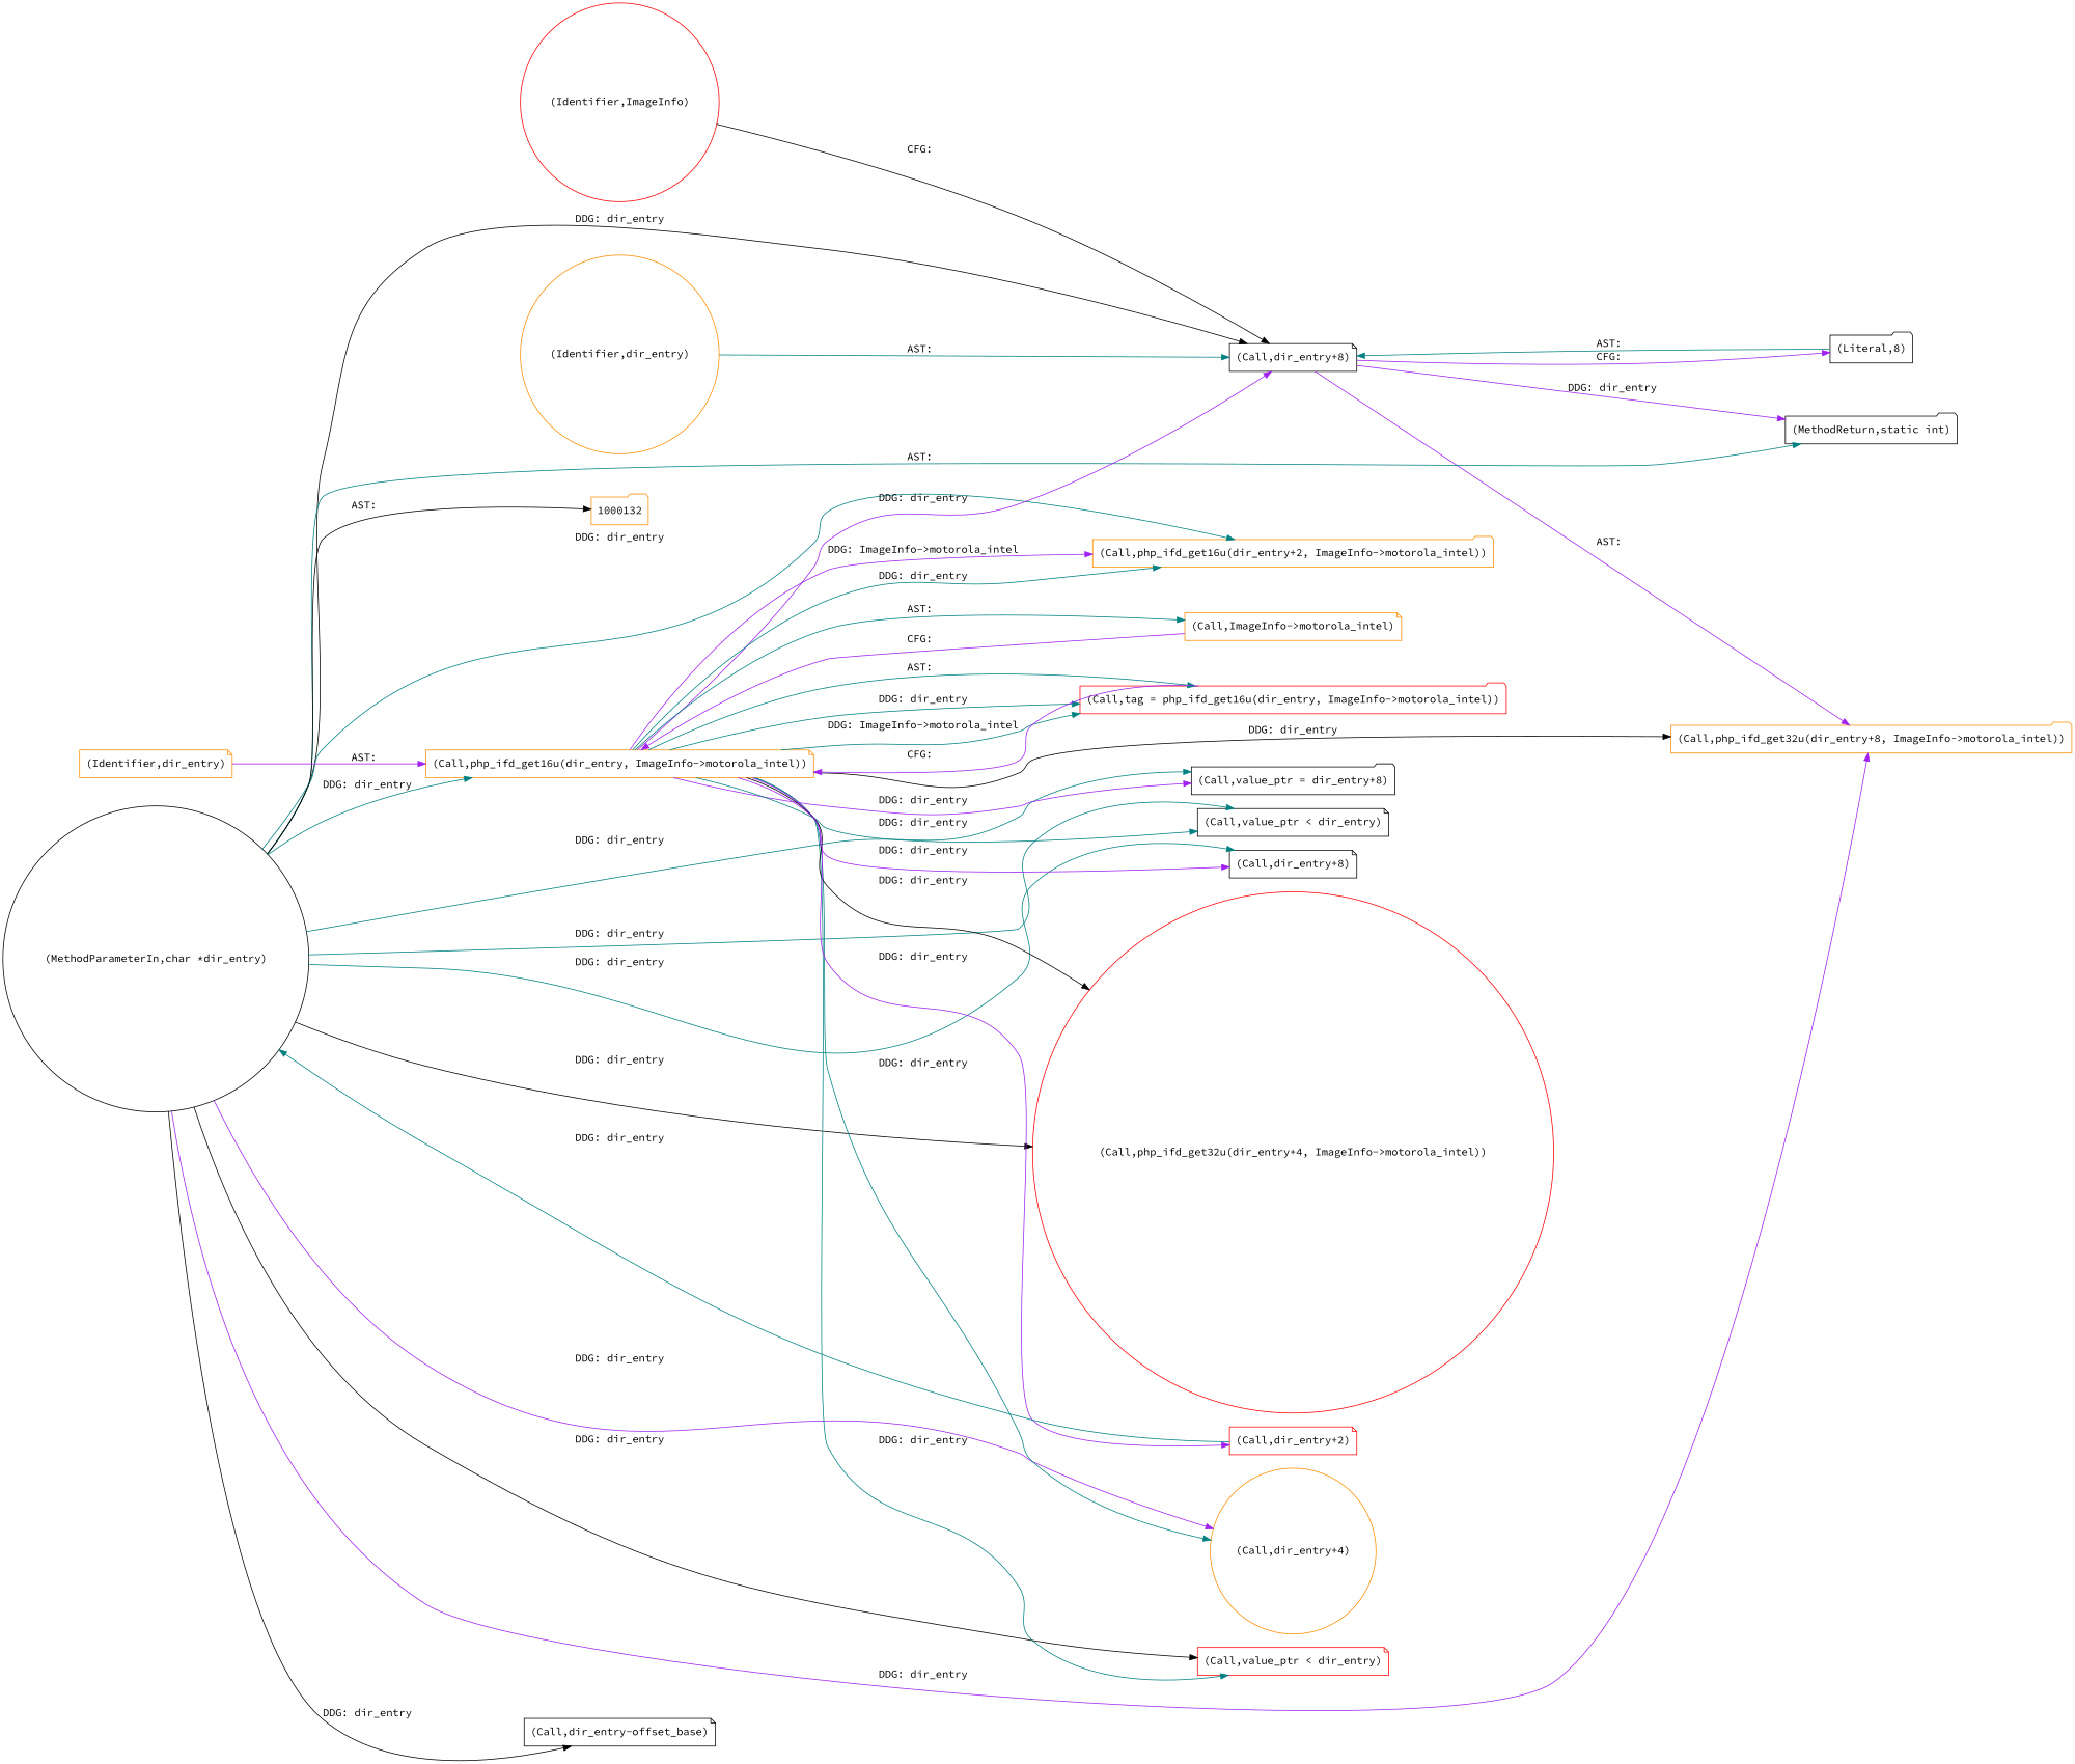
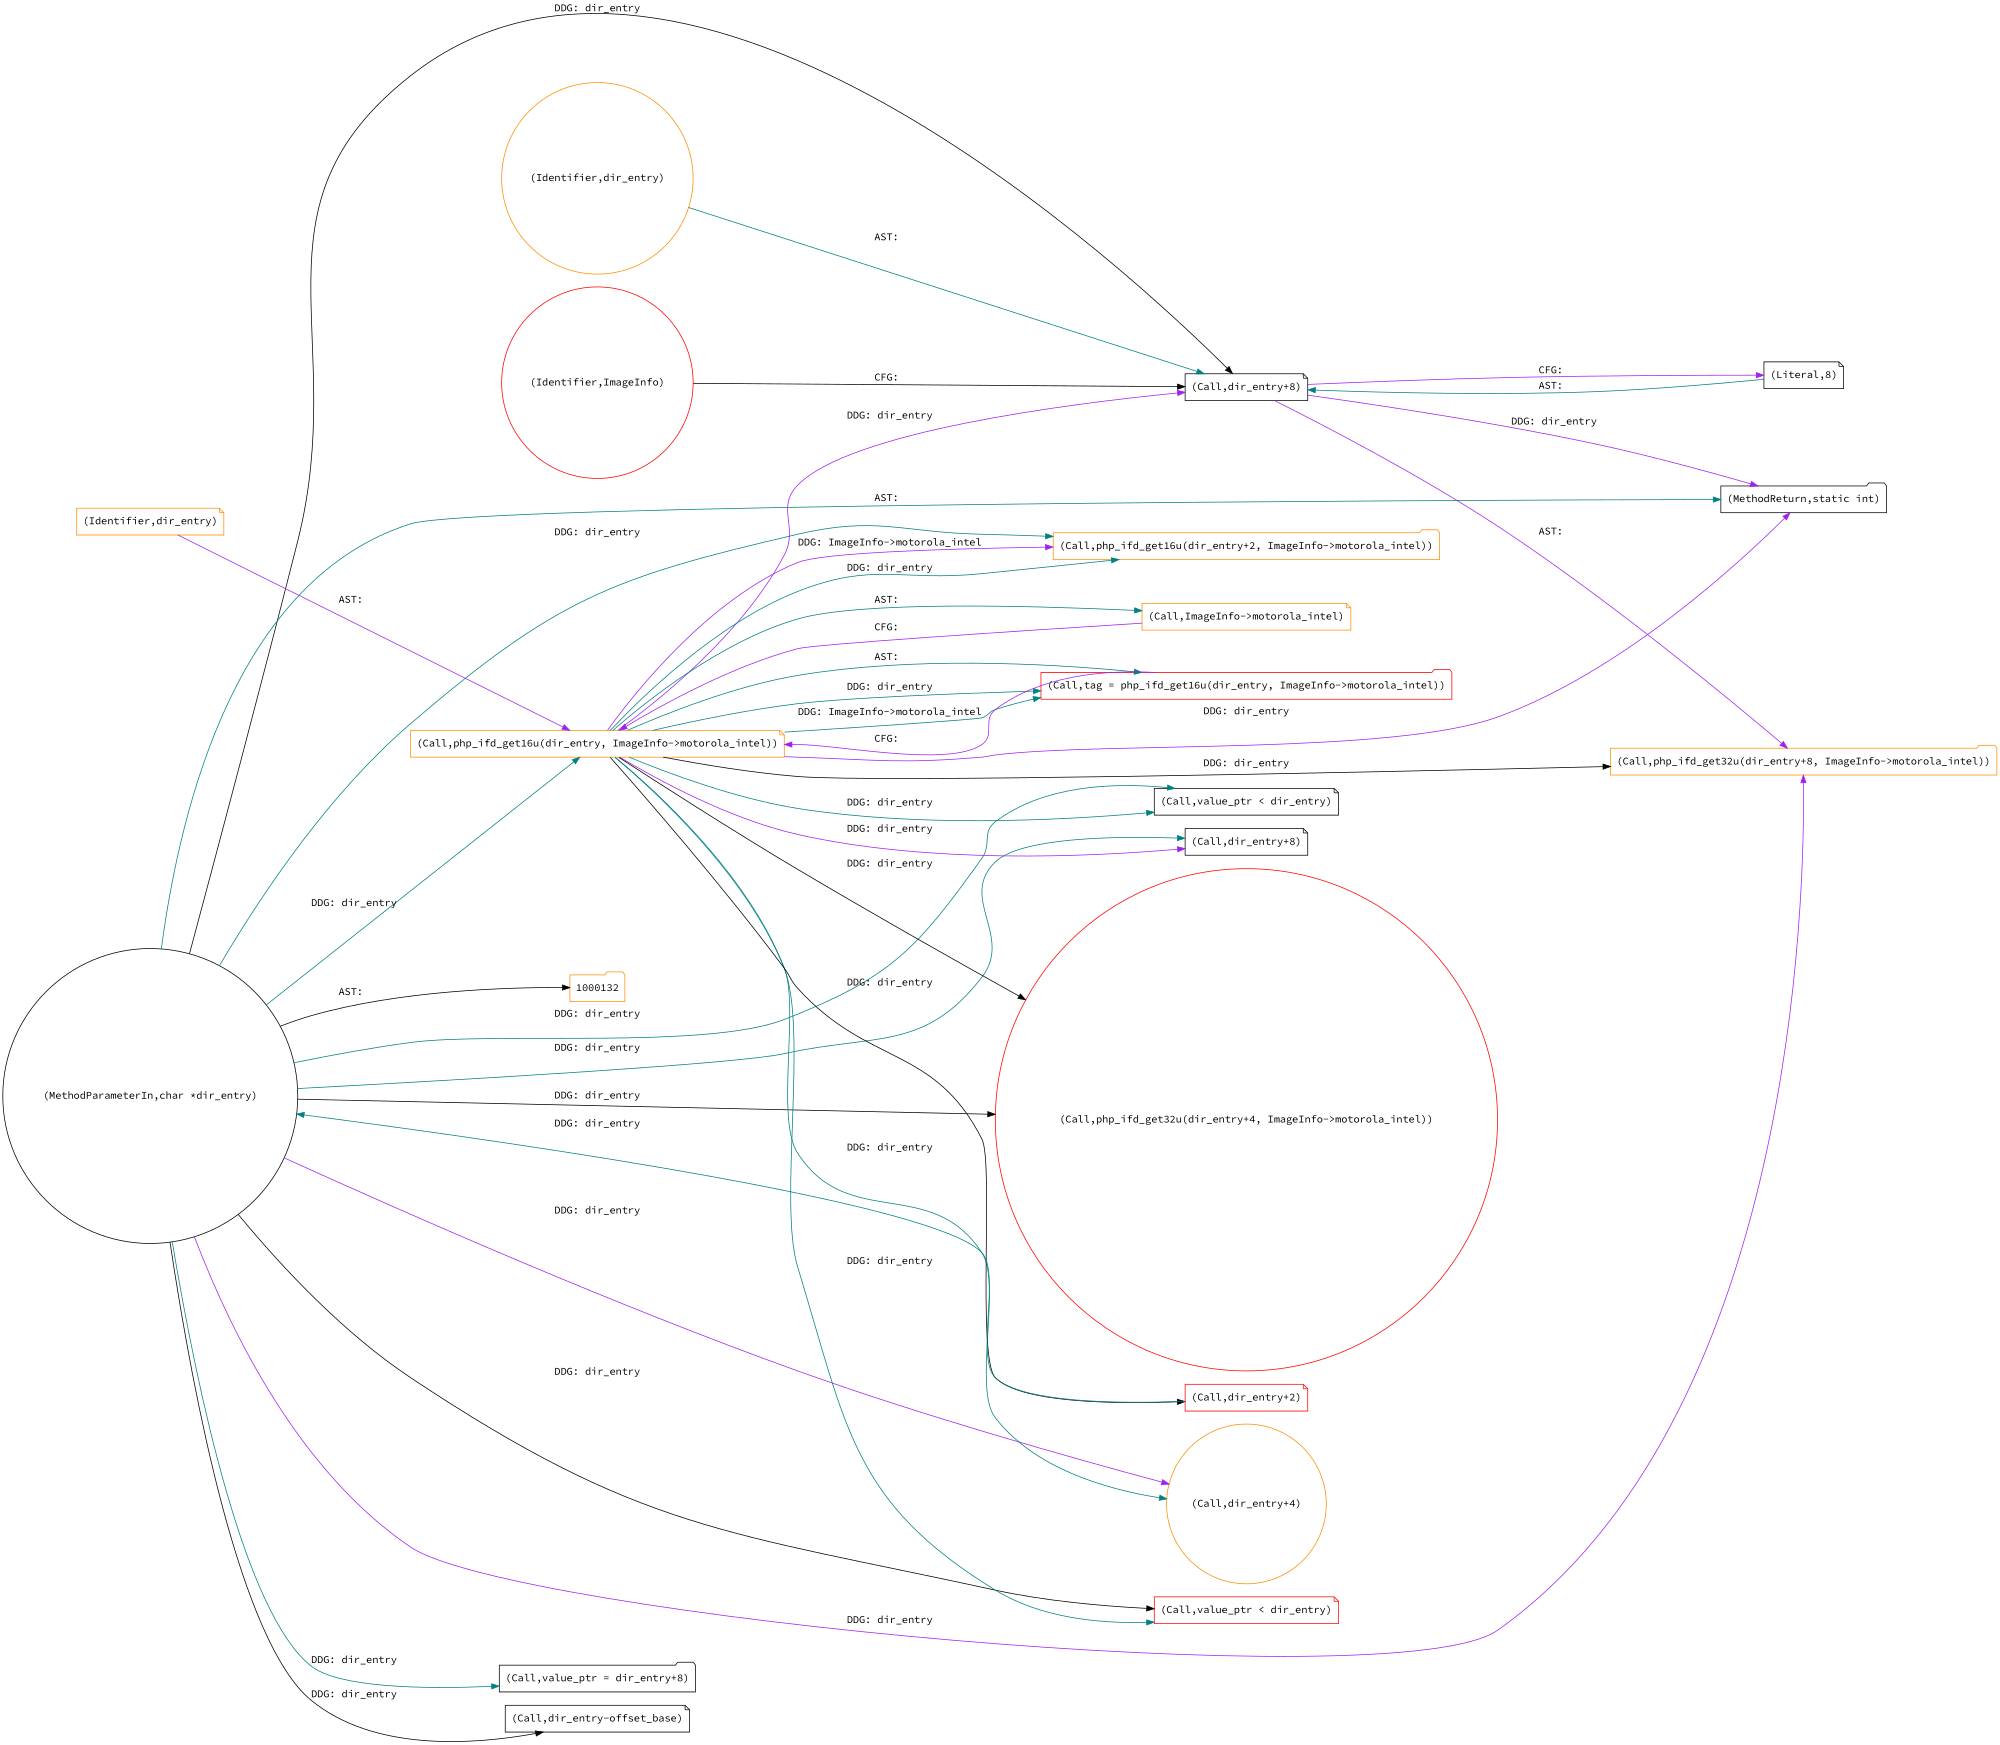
  digraph {
    fontname="Source Code Pro"
    rankdir=LR
    node [color=black fontname="Source Code Pro" shape=note]
    edge [color=teal fontname="Source Code Pro"]
    n1 [label="(Call,dir_entry+8)"]
    n2 [label="(MethodReturn,static int)" shape=folder]
    n3 [color=darkorange label="(Call,php_ifd_get32u(dir_entry+8, ImageInfo->motorola_intel))" shape=folder]
-   n4 [label="(Literal,8)" shape=folder]
+   n4 [label="(Literal,8)"]
    n5 [label="(MethodParameterIn,char *dir_entry)" shape=circle]
    n6 [color=darkorange label="(Call,php_ifd_get16u(dir_entry, ImageInfo->motorola_intel))"]
    n7 [color=darkorange label="(Call,dir_entry+4)" shape=circle]
    n8 [color=red label="(Call,value_ptr < dir_entry)"]
    n9 [color=darkorange label="(Call,php_ifd_get16u(dir_entry+2, ImageInfo->motorola_intel))" shape=folder]
    n10 [label="(Call,value_ptr = dir_entry+8)" shape=folder]
    n11 [label="(Call,dir_entry-offset_base)"]
    n12 [label="(Call,value_ptr < dir_entry)"]
    n13 [label="(Call,dir_entry+8)"]
    n14 [color=red label="(Call,php_ifd_get32u(dir_entry+4, ImageInfo->motorola_intel))" shape=circle]
    1000132 [color=darkorange shape=folder]
    n16 [color=red label="(Call,dir_entry+2)"]
    n17 [color=darkorange label="(Call,ImageInfo->motorola_intel)"]
    n18 [color=red label="(Call,tag = php_ifd_get16u(dir_entry, ImageInfo->motorola_intel))" shape=folder]
    n19 [color=darkorange label="(Identifier,dir_entry)"]
    n20 [color=darkorange label="(Identifier,dir_entry)" shape=circle]
    n21 [color=red label="(Identifier,ImageInfo)" shape=circle]
    n1 -> n2 [color=purple label="DDG: dir_entry"]
    n1 -> n3 [color=purple label="AST: "]
    n1 -> n4 [color=purple label="CFG: "]
    n4 -> n1 [label="AST: "]
    n5 -> n1 [color=black label="DDG: dir_entry"]
    n5 -> n2 [label="AST: "]
    n5 -> n3 [color=purple label="DDG: dir_entry"]
    n5 -> n6 [label="DDG: dir_entry"]
    n5 -> n7 [color=purple label="DDG: dir_entry"]
    n5 -> n8 [color=black label="DDG: dir_entry"]
    n5 -> n9 [label="DDG: dir_entry"]
    n5 -> n10 [label="DDG: dir_entry"]
    n5 -> n11 [color=black label="DDG: dir_entry"]
    n5 -> n12 [label="DDG: dir_entry"]
    n5 -> n13 [label="DDG: dir_entry"]
    n5 -> n14 [color=black label="DDG: dir_entry"]
    n5 -> 1000132 [color=black label="AST: "]
    n6 -> n1 [color=purple label="DDG: dir_entry"]
    n6 -> n3 [color=black label="DDG: dir_entry"]
    n6 -> n7 [label="DDG: dir_entry"]
    n6 -> n8 [label="DDG: dir_entry"]
    n6 -> n9 [label="DDG: dir_entry"]
    n6 -> n9 [color=purple label="DDG: ImageInfo->motorola_intel"]
-   n6 -> n10 [color=purple label="DDG: dir_entry"]
+   n6 -> n2 [color=purple label="DDG: dir_entry"]
    n6 -> n12 [label="DDG: dir_entry"]
    n6 -> n13 [color=purple label="DDG: dir_entry"]
    n6 -> n14 [color=black label="DDG: dir_entry"]
-   n6 -> n16 [color=purple label="DDG: dir_entry"]
+   n6 -> n16 [color=black label="DDG: dir_entry"]
    n6 -> n17 [label="AST: "]
    n6 -> n18 [label="AST: "]
    n6 -> n18 [label="DDG: dir_entry"]
    n6 -> n18 [label="DDG: ImageInfo->motorola_intel"]
    n16 -> n5 [label="DDG: dir_entry"]
    n17 -> n6 [color=purple label="CFG: "]
    n18 -> n6 [color=purple label="CFG: "]
    n19 -> n6 [color=purple label="AST: "]
    n20 -> n1 [label="AST: "]
    n21 -> n1 [color=black label="CFG: "]
  }
